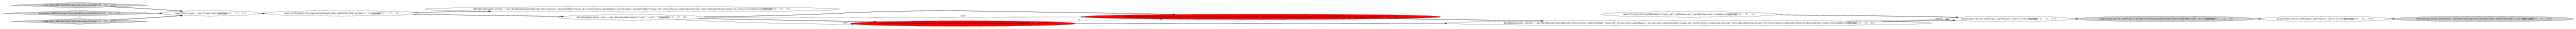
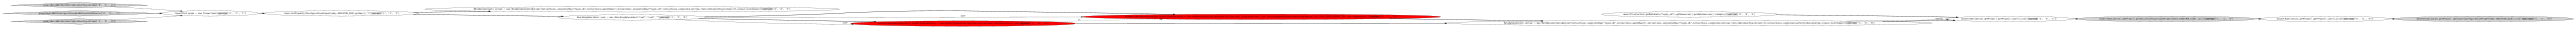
  digraph {
    fontname="JetBrains Mono"
    rankdir=LR
    node [fillcolor=white fontname="JetBrains Mono" shape=ellipse style=filled]
    edge [fontname="JetBrains Mono" style=bold]
    n1 [label="Properties props = new Properties()@@@3@@@['1', '1', '1']"]
    n2 [label="props.setProperty(ConfigurationPropertyKey.EXECUTOR_SIZE.getKey(),\"1\")@@@4@@@['1', '1', '1']"]
    n3 [label="MetaDataContexts actual = new MetaDataContextsBuilder(Collections.singletonMap(\"logic_db\",Collections.emptyMap()),Collections.singletonMap(\"logic_db\",Collections.singletonList(new FixtureRuleConfiguration())),props).build(mock())@@@5@@@['0', '0', '1']"]
    n4 [label="ShardingSphereUser user = new ShardingSphereUser(\"root\",\"root\",\"\")@@@5@@@['1', '1', '0']"]
    n5 [fillcolor=lightgray label="assertBuildWithAuthorityRuleConfigurations['0', '1', '0']" shape=diamond]
    n6 [fillcolor=red label="AuthorityRuleConfiguration authorityRuleConfig = new AuthorityRuleConfiguration(Collections.singleton(user),new ShardingSphereAlgorithmConfiguration(\"ALL_PRIVILEGES_PERMITTED\",new Properties()))@@@6@@@['0', '1', '0']"]
    n7 [fillcolor=red label="AuthorityRuleConfiguration authorityRuleConfig = new AuthorityRuleConfiguration(Collections.singleton(user),null)@@@6@@@['1', '0', '0']"]
    n8 [label="MetaDataContexts actual = new MetaDataContextsBuilder(Collections.singletonMap(\"logic_db\",Collections.emptyMap()),Collections.singletonMap(\"logic_db\",Collections.singletonList(new FixtureRuleConfiguration())),Collections.singleton(authorityRuleConfig),props).build(mock())@@@7@@@['1', '1', '0']"]
    n9 [label="assertThat(actual.getProps().getProps().size(),is(1))@@@8@@@['1', '1', '1']"]
    n10 [fillcolor=lightgray label="assertBuildWithConfigurationsButWithoutDataSource['0', '0', '1']" shape=diamond]
    n11 [fillcolor=lightgray label="assertThat(actual.getProps().getValue(ConfigurationPropertyKey.EXECUTOR_SIZE),is(1))@@@9@@@['1', '1', '1']"]
    n12 [label="assertThat(actual.getProps().getProps().size(),is(1))@@@10@@@['1', '1', '0']"]
    n13 [fillcolor=lightgray label="assertThat(actual.getProps().getValue(ConfigurationPropertyKey.EXECUTOR_SIZE),is(1))@@@11@@@['1', '1', '0']"]
    n14 [label="assertTrue(actual.getMetaData(\"logic_db\").getResource().getDataSources().isEmpty())@@@7@@@['0', '0', '1']"]
    n15 [fillcolor=lightgray label="assertBuildWithAuthorityRuleConfigurations['1', '0', '0']" shape=diamond]
    n1 -> n2
    n2 -> n3
    n2 -> n4
    n4 -> n6
    n4 -> n6 [label=user style=solid]
    n4 -> n7
    n4 -> n7 [label=user style=solid]
-   n5 -> n1
+   n5 -> n1 [style=solid]
    n6 -> n8
    n7 -> n6 [label=0 style=dashed]
    n7 -> n8
    n8 -> n9 [label=actual style=solid]
    n8 -> n9
    n9 -> n11
    n10 -> n1
    n11 -> n12
    n12 -> n13
    n14 -> n9
-   n15 -> n1
+   n15 -> n1 [style=solid]
  }
